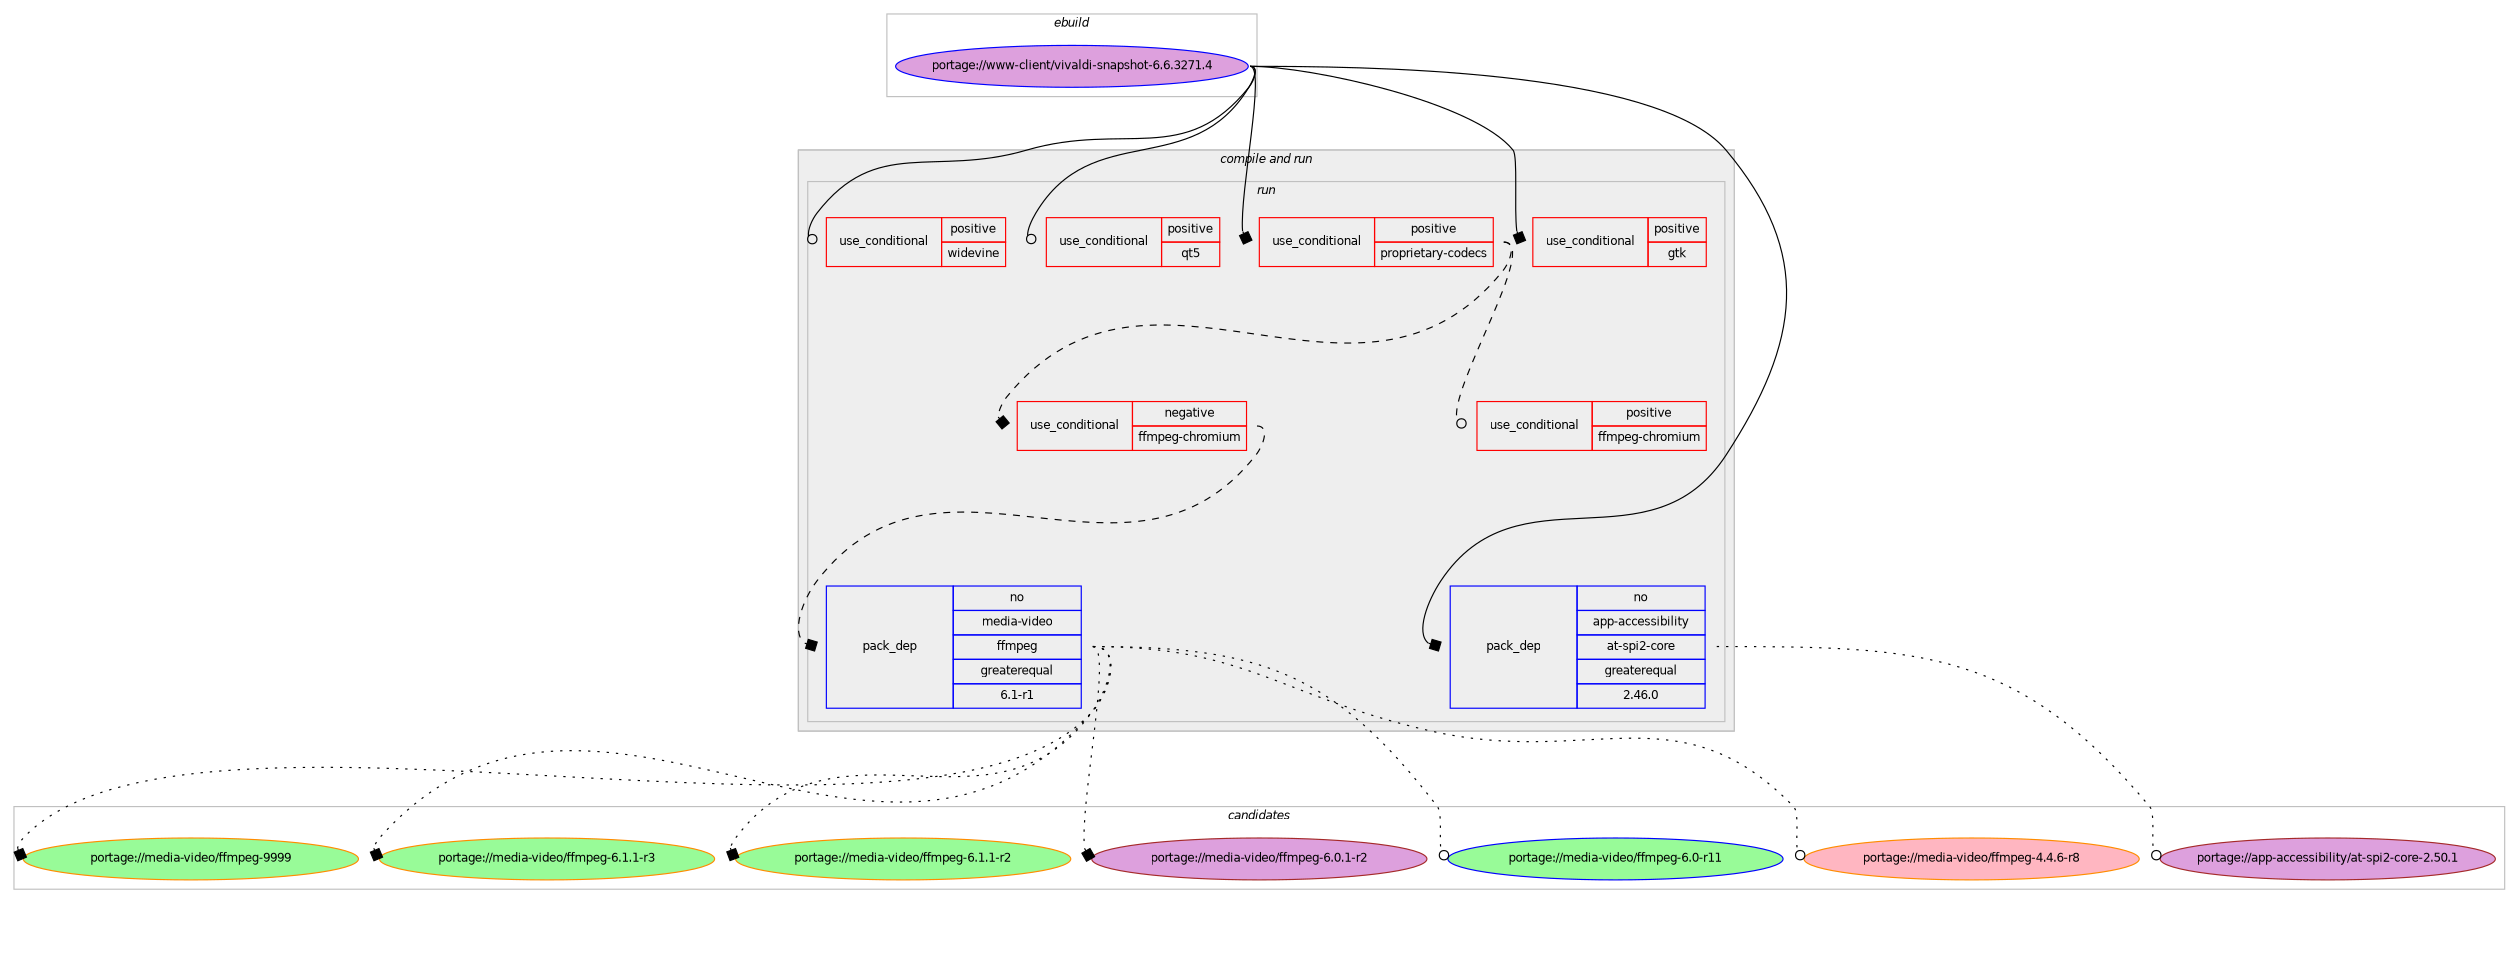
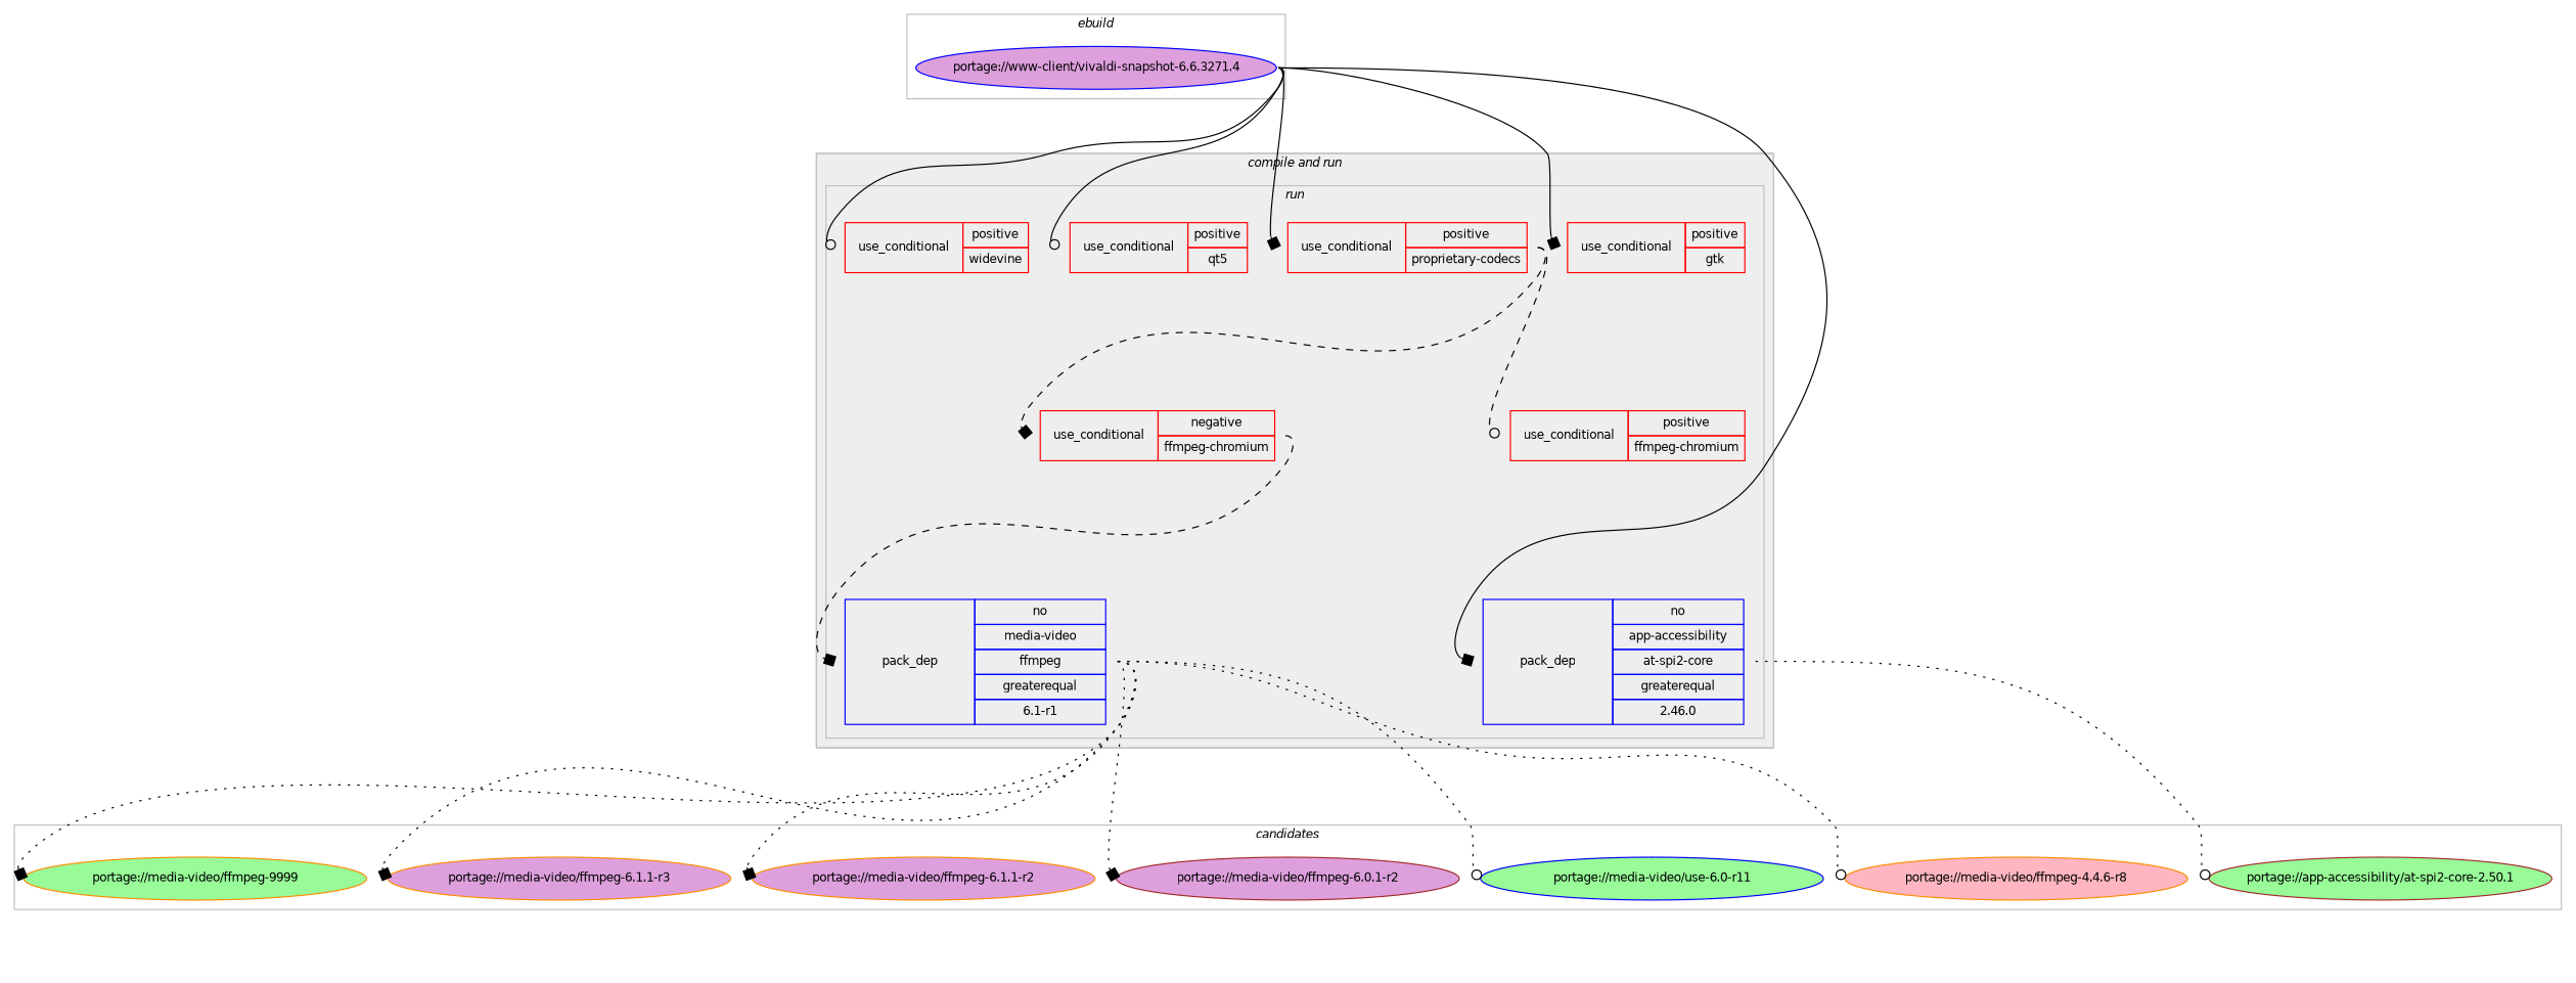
  digraph {
    compound=true
    concentrate=true
    fontname=Helvetica
    fontsize=10
    newrank=true
    rankdir=TB
    ranksep=1.5
    node [color=red fontname=Helvetica fontsize=10]
    edge [arrowhead=box headport=w style=dotted tailport=e weight=20]
    n1 [color=blue fillcolor=plum label="portage://www-client/vivaldi-snapshot-6.6.3271.4" style=filled width=4]
    n2 [label=<<TABLE BORDER="0" CELLBORDER="1" CELLSPACING="0" CELLPADDING="4"><TR><TD ROWSPAN="3" CELLPADDING="10">use_conditional</TD></TR><TR><TD>positive</TD></TR><TR><TD>gtk</TD></TR></TABLE>> shape=none]
    n3 [color=blue label=<<TABLE BORDER="0" CELLBORDER="1" CELLSPACING="0" CELLPADDING="4" WIDTH="220"><TR><TD ROWSPAN="6" CELLPADDING="30">pack_dep</TD></TR><TR><TD WIDTH="110">no</TD></TR><TR><TD>media-video</TD></TR><TR><TD>ffmpeg</TD></TR><TR><TD>greaterequal</TD></TR><TR><TD>6.1-r1</TD></TR></TABLE>> shape=none]
    n4 [label=<<TABLE BORDER="0" CELLBORDER="1" CELLSPACING="0" CELLPADDING="4"><TR><TD ROWSPAN="3" CELLPADDING="10">use_conditional</TD></TR><TR><TD>negative</TD></TR><TR><TD>ffmpeg-chromium</TD></TR></TABLE>> shape=none]
    n5 [label=<<TABLE BORDER="0" CELLBORDER="1" CELLSPACING="0" CELLPADDING="4"><TR><TD ROWSPAN="3" CELLPADDING="10">use_conditional</TD></TR><TR><TD>positive</TD></TR><TR><TD>ffmpeg-chromium</TD></TR></TABLE>> shape=none]
    n6 [label=<<TABLE BORDER="0" CELLBORDER="1" CELLSPACING="0" CELLPADDING="4"><TR><TD ROWSPAN="3" CELLPADDING="10">use_conditional</TD></TR><TR><TD>positive</TD></TR><TR><TD>proprietary-codecs</TD></TR></TABLE>> shape=none]
    n7 [label=<<TABLE BORDER="0" CELLBORDER="1" CELLSPACING="0" CELLPADDING="4"><TR><TD ROWSPAN="3" CELLPADDING="10">use_conditional</TD></TR><TR><TD>positive</TD></TR><TR><TD>qt5</TD></TR></TABLE>> shape=none]
    n8 [label=<<TABLE BORDER="0" CELLBORDER="1" CELLSPACING="0" CELLPADDING="4"><TR><TD ROWSPAN="3" CELLPADDING="10">use_conditional</TD></TR><TR><TD>positive</TD></TR><TR><TD>widevine</TD></TR></TABLE>> shape=none]
    n9 [color=blue label=<<TABLE BORDER="0" CELLBORDER="1" CELLSPACING="0" CELLPADDING="4" WIDTH="220"><TR><TD ROWSPAN="6" CELLPADDING="30">pack_dep</TD></TR><TR><TD WIDTH="110">no</TD></TR><TR><TD>app-accessibility</TD></TR><TR><TD>at-spi2-core</TD></TR><TR><TD>greaterequal</TD></TR><TR><TD>2.46.0</TD></TR></TABLE>> shape=none]
    n10 [color=darkorange fillcolor=lightpink label="portage://media-video/ffmpeg-4.4.6-r8" style=filled width=4]
-   n11 [color=blue fillcolor=palegreen label="portage://media-video/ffmpeg-6.0-r11" style=filled width=4]
+   n11 [color=blue fillcolor=palegreen label="portage://media-video/use-6.0-r11" style=filled width=4]
    n12 [color=brown fillcolor=plum label="portage://media-video/ffmpeg-6.0.1-r2" style=filled width=4]
-   n13 [color=darkorange fillcolor=palegreen label="portage://media-video/ffmpeg-6.1.1-r2" style=filled width=4]
-   n14 [color=darkorange fillcolor=palegreen label="portage://media-video/ffmpeg-6.1.1-r3" style=filled width=4]
+   n13 [color=darkorange fillcolor=plum label="portage://media-video/ffmpeg-6.1.1-r2" style=filled width=4]
+   n14 [color=darkorange fillcolor=plum label="portage://media-video/ffmpeg-6.1.1-r3" style=filled width=4]
    n15 [color=darkorange fillcolor=palegreen label="portage://media-video/ffmpeg-9999" style=filled width=4]
-   n16 [color=brown fillcolor=plum label="portage://app-accessibility/at-spi2-core-2.50.1" style=filled width=4]
+   n16 [color=brown fillcolor=palegreen label="portage://app-accessibility/at-spi2-core-2.50.1" style=filled width=4]
    subgraph cluster_1 {
      color=gray
      label=<<i>ebuild</i>>
      rank=same
      n1
    }
    subgraph cluster_2 {
      color=gray
      label=<<i>dependencies</i>>
      subgraph cluster_3 {
        color=gray
        fillcolor="#eeeeee"
        label=<<i>compile</i>>
        style=filled
      }
      subgraph cluster_4 {
        color=gray
        fillcolor="#eeeeee"
        label=<<i>compile and run</i>>
        style=filled
      }
      subgraph cluster_5 {
        color=gray
        fillcolor="#eeeeee"
        label=<<i>run</i>>
        style=filled
        subgraph sub_6 {
          color=gray
          fillcolor="#eeeeee"
          label=<<i>run</i>>
          style=filled
          n2
        }
        subgraph sub_7 {
          color=gray
          fillcolor="#eeeeee"
          label=<<i>run</i>>
          style=filled
          n6
          subgraph sub_8 {
            color=gray
            fillcolor="#eeeeee"
            label=<<i>run</i>>
            style=filled
            n4
            subgraph sub_9 {
              color=gray
              fillcolor="#eeeeee"
              label=<<i>run</i>>
              style=filled
              n3
            }
          }
          subgraph sub_10 {
            color=gray
            fillcolor="#eeeeee"
            label=<<i>run</i>>
            style=filled
            n5
          }
        }
        subgraph sub_11 {
          color=gray
          fillcolor="#eeeeee"
          label=<<i>run</i>>
          style=filled
          n7
        }
        subgraph sub_12 {
          color=gray
          fillcolor="#eeeeee"
          label=<<i>run</i>>
          style=filled
          n8
        }
        subgraph sub_13 {
          color=gray
          fillcolor="#eeeeee"
          label=<<i>run</i>>
          style=filled
          n9
        }
      }
    }
    subgraph cluster_14 {
      color=gray
      label=<<i>candidates</i>>
      rank=same
      subgraph sub_15 {
        color=black
        label=<<i>candidates</i>>
        nodesep=1
        rank=same
        n10
        n11
        n12
        n13
        n14
        n15
      }
      subgraph sub_16 {
        color=black
        label=<<i>candidates</i>>
        nodesep=1
        rank=same
        n16
      }
    }
    n1 -> n2 [style=solid]
    n1 -> n6 [style=solid]
    n1 -> n7 [arrowhead=odot style=solid]
    n1 -> n8 [arrowhead=odot style=solid]
    n1 -> n9 [style=solid]
    n3 -> n10 [arrowhead=odot weight=100]
    n3 -> n11 [arrowhead=odot weight=100]
    n3 -> n12 [weight=100]
    n3 -> n13 [weight=100]
    n3 -> n14 [weight=100]
    n3 -> n15 [weight=100]
    n4 -> n3 [style=dashed]
    n6 -> n4 [style=dashed]
    n6 -> n5 [arrowhead=odot style=dashed]
    n9 -> n16 [arrowhead=odot weight=100]
  }
